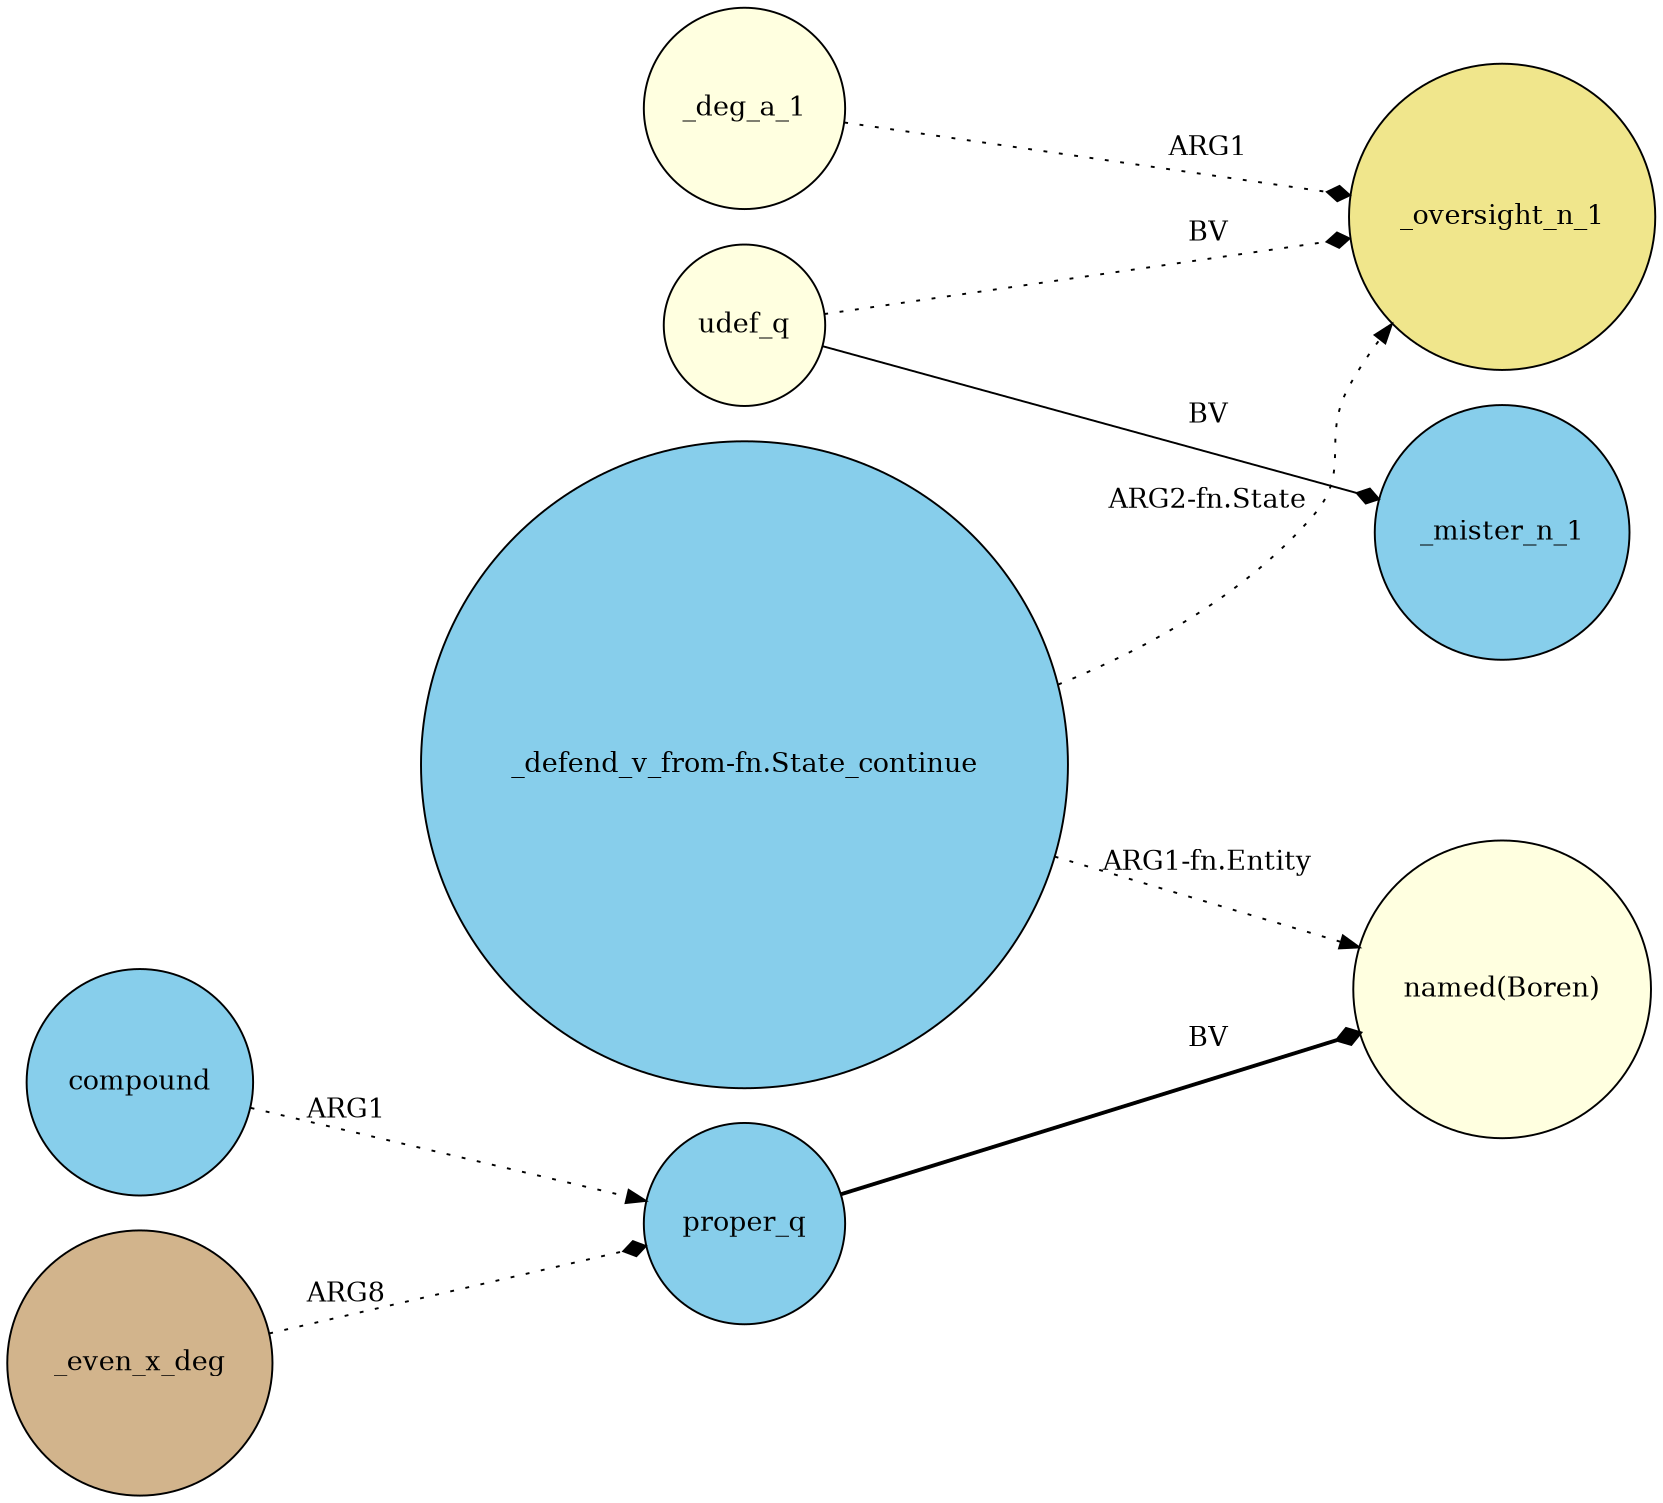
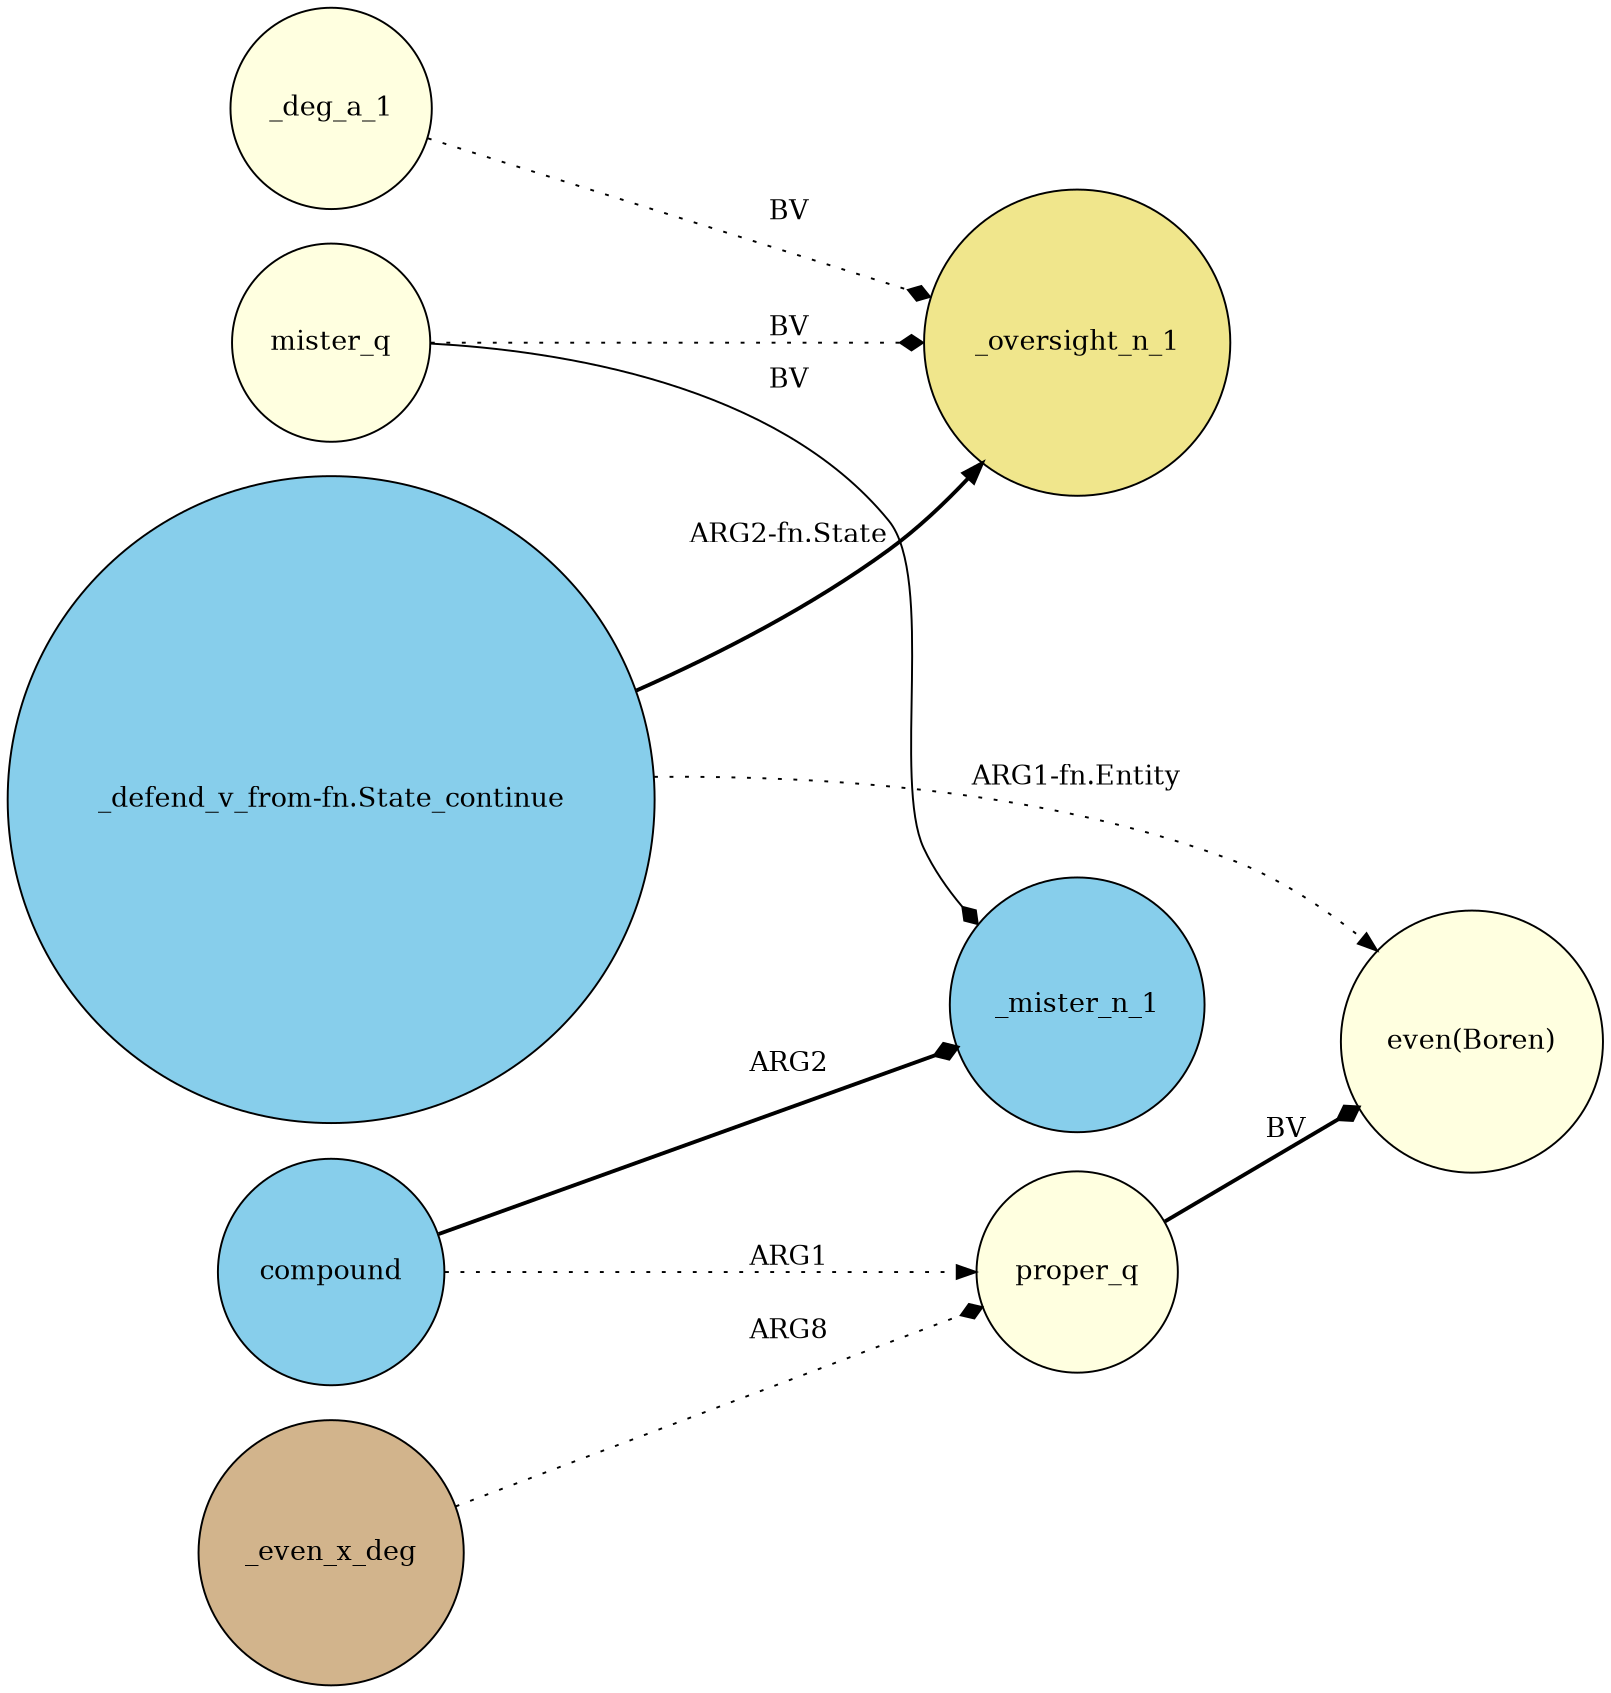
  digraph {
    rankdir=LR
    node [fillcolor=lightyellow shape=circle style=filled]
    edge [arrowhead=diamond style=dotted]
    n1 [label=_deg_a_1]
    _oversight_n_1 [fillcolor=khaki]
-   proper_q [fillcolor=skyblue]
-   "named(Boren)"
+   proper_q
+   "named(Boren)" [label="even(Boren)"]
    compound [fillcolor=skyblue]
    _mister_n_1 [fillcolor=skyblue]
    _even_x_deg [fillcolor=tan]
-   udef_q
+   udef_q [label=mister_q]
    "_defend_v_from-fn.State_continue" [fillcolor=skyblue]
-   n1 -> _oversight_n_1 [label=ARG1]
+   n1 -> _oversight_n_1 [label=BV]
    proper_q -> "named(Boren)" [label=BV style=bold]
    compound -> proper_q [arrowhead=normal label=ARG1]
+   compound -> _mister_n_1 [label=ARG2 style=bold]
    _even_x_deg -> proper_q [label=ARG8]
    udef_q -> _oversight_n_1 [label=BV]
    udef_q -> _mister_n_1 [label=BV style=solid]
-   "_defend_v_from-fn.State_continue" -> _oversight_n_1 [arrowhead=normal label="ARG2-fn.State"]
+   "_defend_v_from-fn.State_continue" -> _oversight_n_1 [arrowhead=normal label="ARG2-fn.State" style=bold]
    "_defend_v_from-fn.State_continue" -> "named(Boren)" [arrowhead=normal label="ARG1-fn.Entity"]
  }
